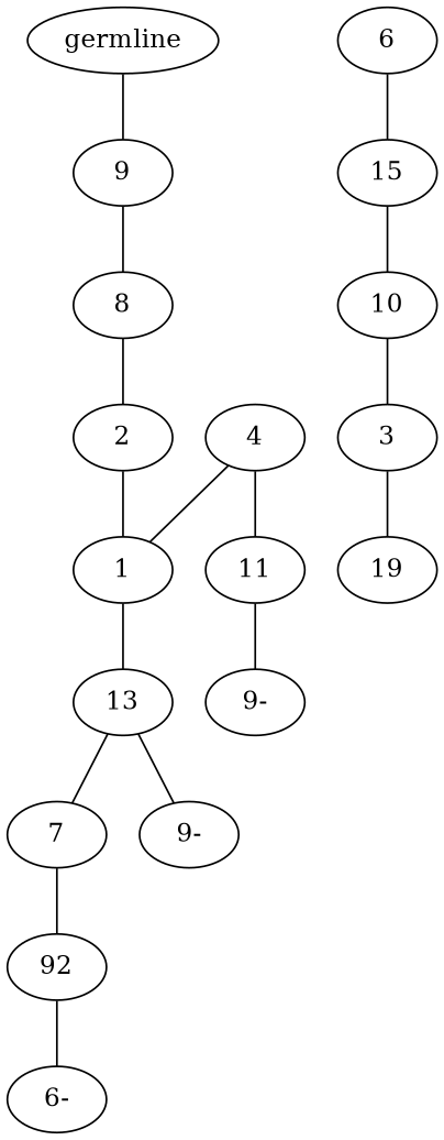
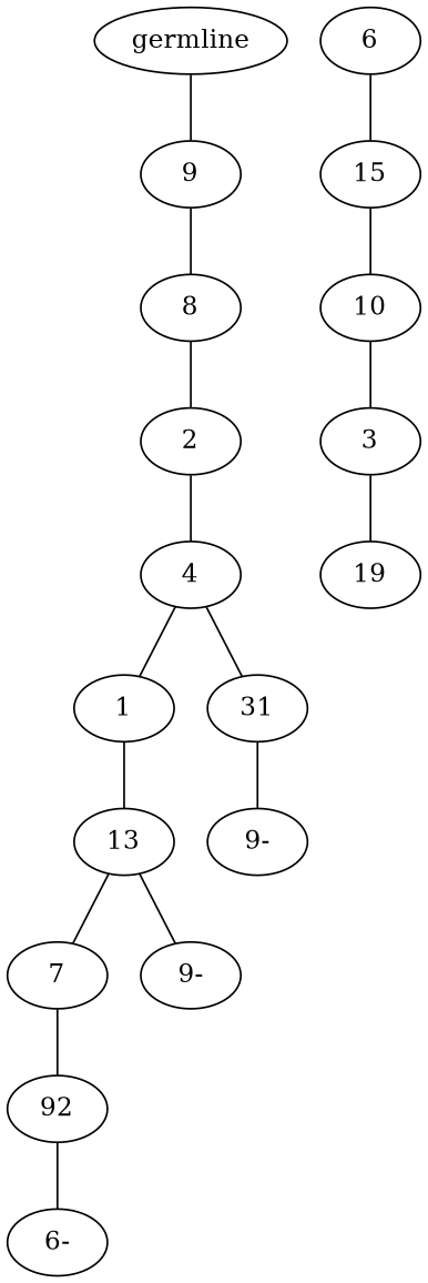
  graph {
    n1 [label=germline]
    n2 [label=9]
    n3 [label=8]
    n4 [label=6]
    n5 [label=15]
    n6 [label=10]
    n7 [label=3]
    n8 [label=19]
    n9 [label=2]
    n10 [label=4]
    n11 [label=1]
-   n12 [label=11]
+   n12 [label=31]
    n13 [label=13]
    n14 [label="9-"]
    n15 [label=7]
    n16 [label="9-"]
    n17 [label=92]
    n18 [label="6-"]
    n1 -- n2
    n2 -- n3
    n3 -- n9
    n4 -- n5
    n5 -- n6
    n6 -- n7
    n7 -- n8
-   n9 -- n11
+   n9 -- n10
    n10 -- n11
    n10 -- n12
    n11 -- n13
    n12 -- n14
    n13 -- n15
    n13 -- n16
    n15 -- n17
    n17 -- n18
  }
